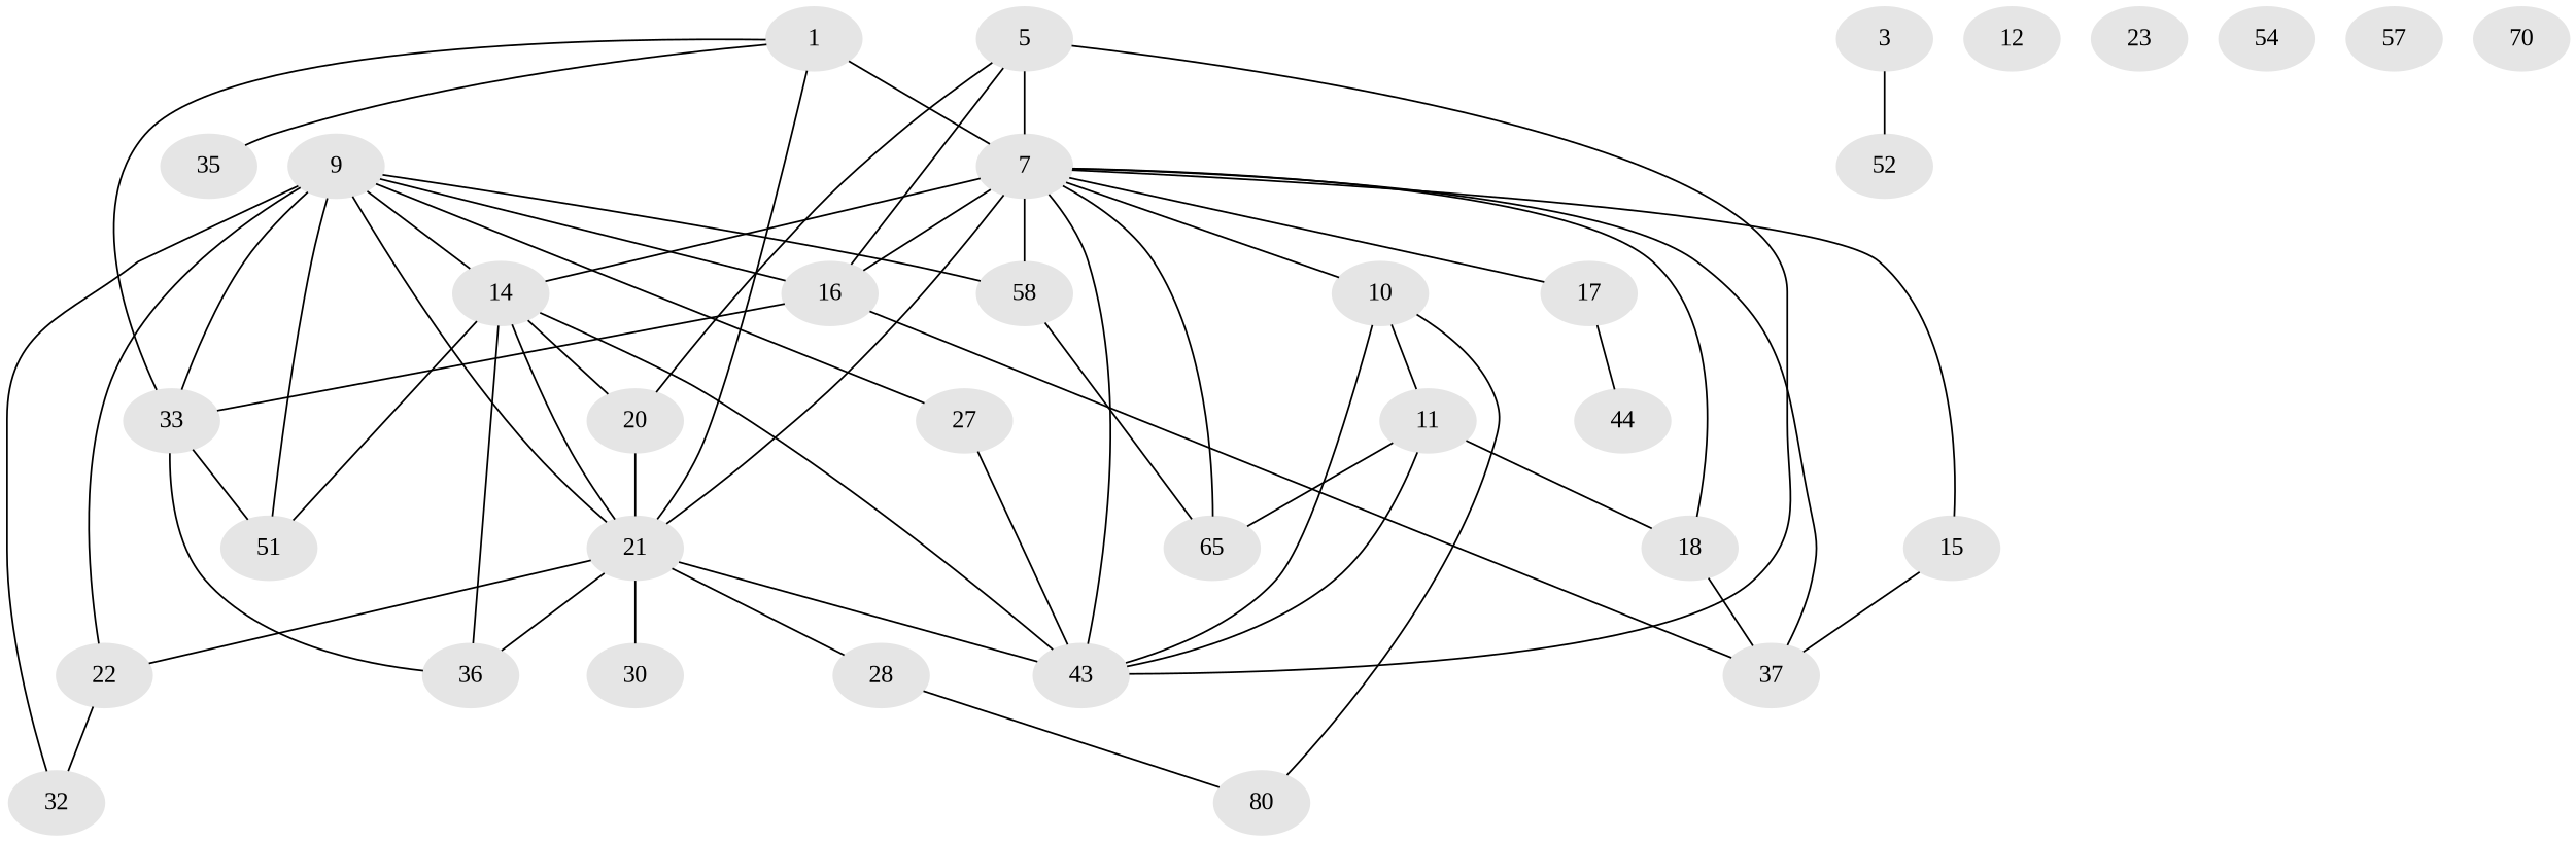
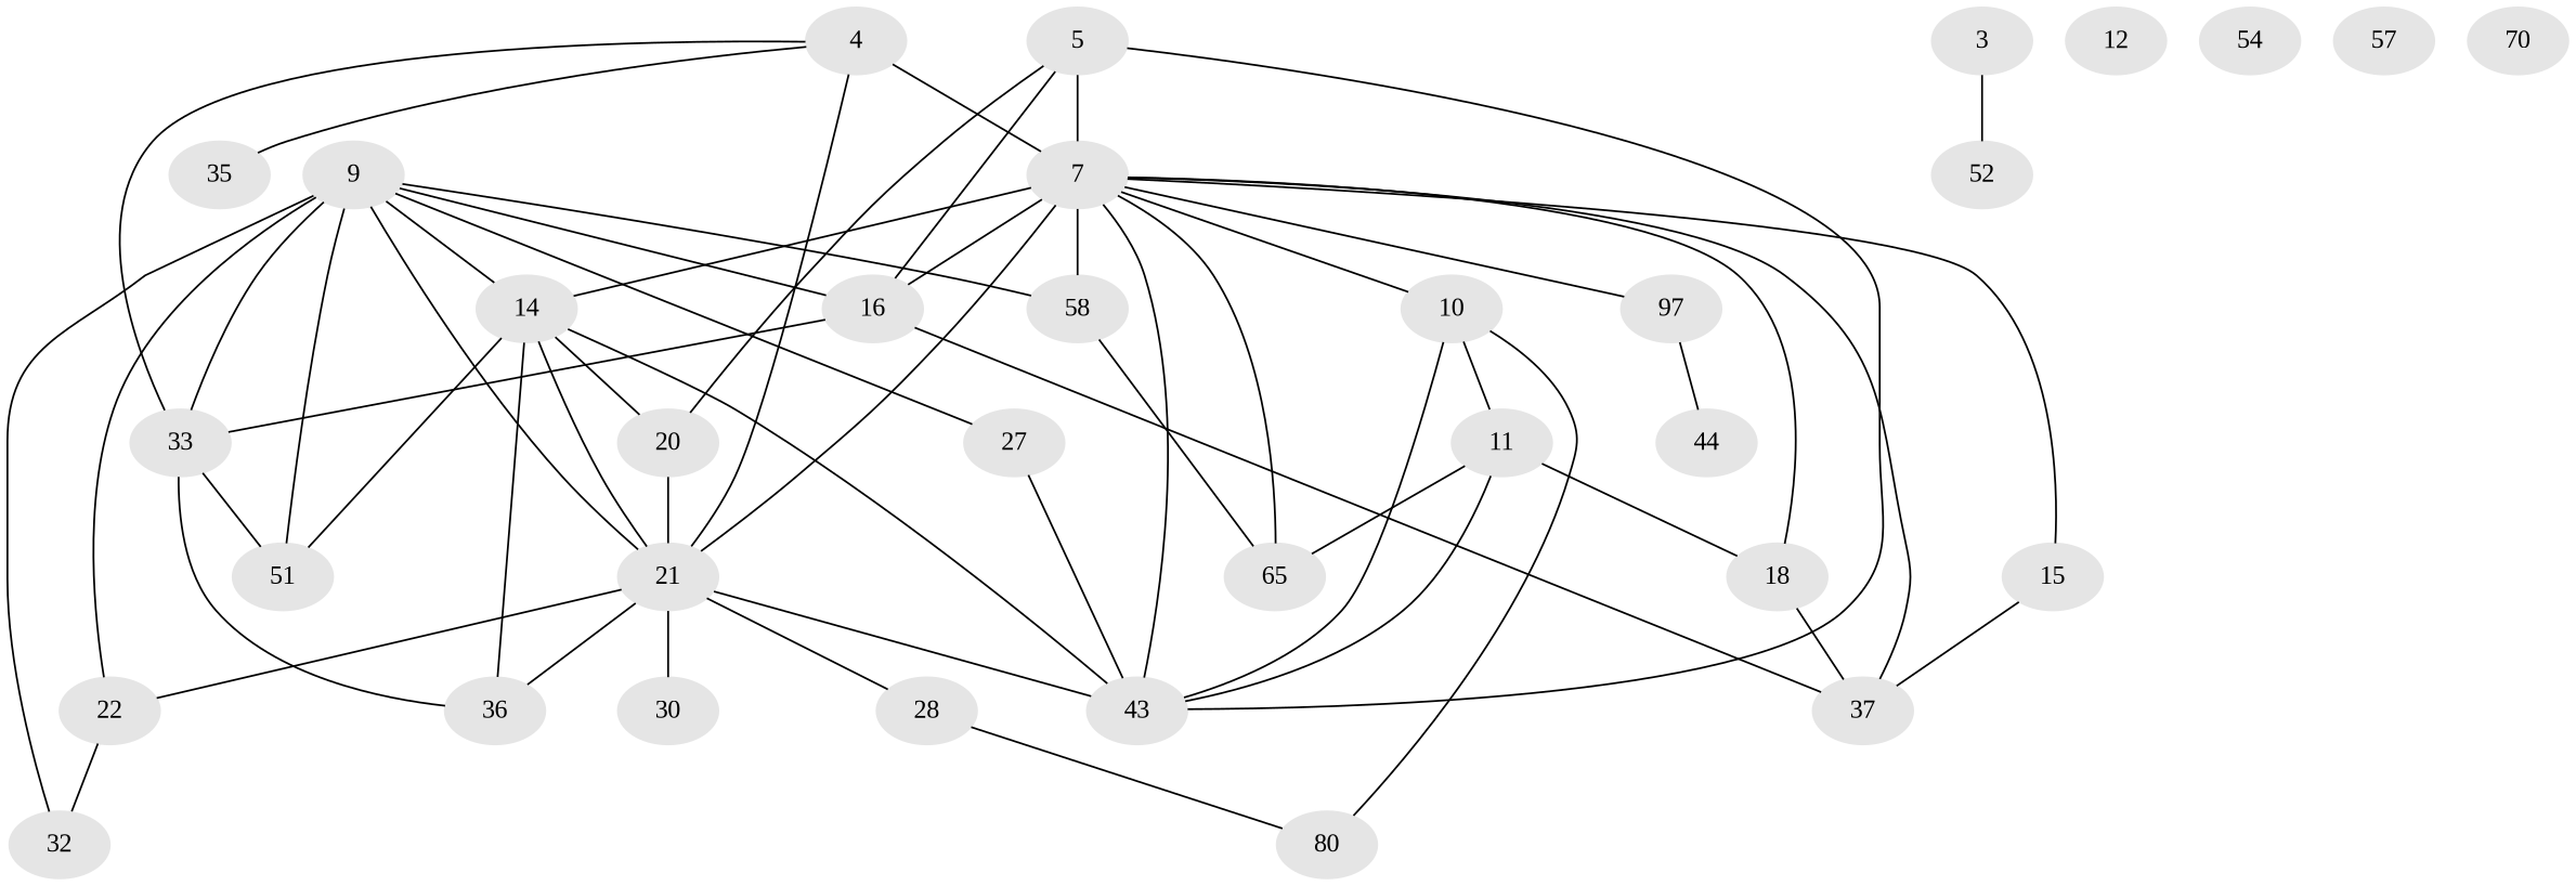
  graph {
    fontname="Liberation Serif"
    node [color=gray90 fontname="Liberation Serif" style=filled]
    edge [fontname="Liberation Serif"]
    n1 [label=9 super="+8+6+73"]
    14 [super="+19"]
    16 [super="+48"]
    21 [super="+55+39"]
    22 [super="+26"]
    27
    32
    33
    51
    58
    20 [super="+47"]
    43 [super="+46+63+50"]
    36 [super="+71"]
    37 [super="+53"]
    28
    30 [super="+34"]
    65
    7 [super="+69+68+38+45+9+41"]
    10
    15
-   17
+   17 [label=97]
    18 [super="+49"]
    3
    52
-   4 [label=1]
+   4
    35
    5 [super="+61+25"]
    11
    n29 [label=80]
    44
    12
-   23
    54
    57
    70
    n1 -- 14
    n1 -- 16
    n1 -- 21 [weight=2]
    n1 -- 22 [weight=2]
    n1 -- 27
    n1 -- 32
    n1 -- 33
    n1 -- 51 [weight=2]
    n1 -- 58 [weight=2]
    14 -- 21
    14 -- 51
    14 -- 20
    14 -- 43 [weight=2]
    14 -- 36
    16 -- 33
    16 -- 37
    21 -- 22
    21 -- 43 [weight=2]
    21 -- 36
    21 -- 28
    21 -- 30
    22 -- 32
    27 -- 43
    33 -- 51
    33 -- 36
    58 -- 65
    20 -- 21
    28 -- n29
    7 -- 14
    7 -- 16 [weight=2]
    7 -- 21
    7 -- 58
    7 -- 43
    7 -- 37
    7 -- 65
    7 -- 10
    7 -- 15
    7 -- 17
    7 -- 18
    10 -- 43
    10 -- 11
    10 -- n29
    15 -- 37
    17 -- 44
    18 -- 37
    3 -- 52
    4 -- 21
    4 -- 33
    4 -- 7 [weight=3]
    4 -- 35
    5 -- 16
    5 -- 20
    5 -- 43 [weight=2]
    5 -- 7 [weight=2]
    11 -- 43
    11 -- 65
    11 -- 18
  }
